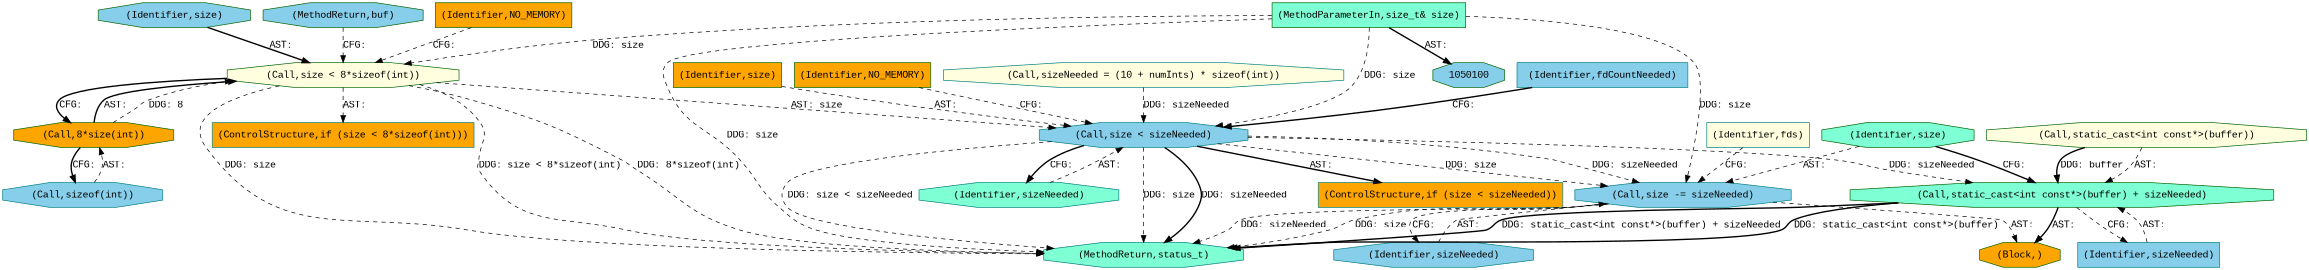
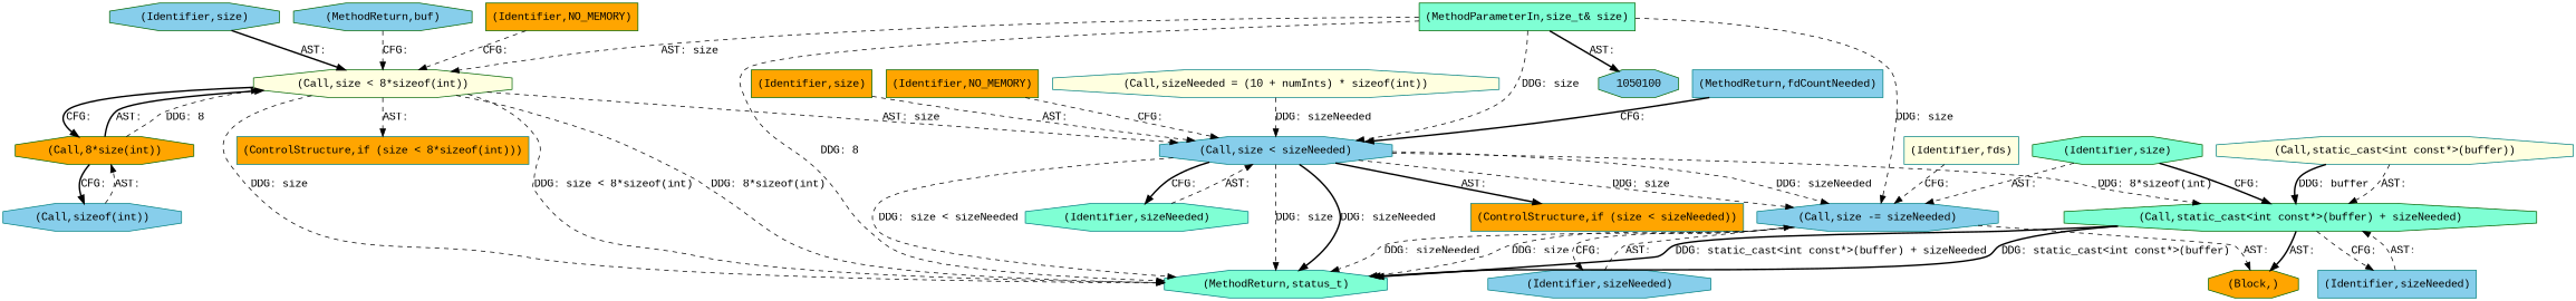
  digraph {
    fontname="Liberation Mono"
    node [color=teal fillcolor=skyblue fontname="Liberation Mono" shape=octagon style=filled]
    edge [fontname="Liberation Mono" style=dashed]
    n1 [color=darkgreen fillcolor=lightyellow label="(Call,size < 8*sizeof(int))"]
    n2 [color=darkgreen fillcolor=orange label="(Call,8*size(int))"]
    n3 [label="(Call,size < sizeNeeded)"]
    n4 [fillcolor=orange label="(ControlStructure,if (size < 8*sizeof(int)))" shape=box]
    n5 [fillcolor=aquamarine label="(MethodReturn,status_t)"]
    n6 [label="(Call,sizeof(int))"]
    n7 [label="(Call,size -= sizeNeeded)"]
    n8 [color=darkgreen fillcolor=aquamarine label="(Call,static_cast<int const*>(buffer) + sizeNeeded)"]
    n9 [fillcolor=aquamarine label="(Identifier,sizeNeeded)"]
    n10 [fillcolor=orange label="(ControlStructure,if (size < sizeNeeded))" shape=box]
    n11 [color=darkgreen fillcolor=aquamarine label="(MethodParameterIn,size_t& size)" shape=box]
    n12 [color=darkgreen label=1050100]
    n13 [color=darkgreen fillcolor=orange label="(Block,)"]
    n14 [label="(Identifier,sizeNeeded)"]
    n15 [label="(Identifier,sizeNeeded)" shape=box]
    n16 [color=darkgreen fillcolor=orange label="(Identifier,NO_MEMORY)" shape=box]
    n17 [fillcolor=lightyellow label="(Call,sizeNeeded = (10 + numInts) * sizeof(int))"]
    n18 [fillcolor=lightyellow label="(Identifier,fds)" shape=box]
    n19 [color=darkgreen label="(Identifier,size)"]
-   n20 [label="(Identifier,fdCountNeeded)" shape=box]
-   n21 [color=darkgreen fillcolor=lightyellow label="(Call,static_cast<int const*>(buffer))"]
+   n20 [label="(MethodReturn,fdCountNeeded)" shape=box]
+   n21 [fillcolor=lightyellow label="(Call,static_cast<int const*>(buffer))"]
    n22 [color=darkgreen fillcolor=aquamarine label="(Identifier,size)"]
    n23 [color=darkgreen label="(MethodReturn,buf)"]
    n24 [color=darkgreen fillcolor=orange label="(Identifier,size)" shape=box]
    n25 [color=darkgreen fillcolor=orange label="(Identifier,NO_MEMORY)" shape=box]
    n1 -> n2 [label="CFG: " style=bold]
    n1 -> n3 [label="AST: size"]
    n1 -> n4 [label="AST: "]
    n1 -> n5 [label="DDG: size"]
    n1 -> n5 [label="DDG: size < 8*sizeof(int)"]
    n1 -> n5 [label="DDG: 8*sizeof(int)"]
    n2 -> n1 [label="AST: " style=bold]
    n2 -> n1 [label="DDG: 8"]
    n2 -> n6 [label="CFG: " style=bold]
    n3 -> n5 [label="DDG: size < sizeNeeded"]
    n3 -> n5 [label="DDG: size"]
    n3 -> n5 [label="DDG: sizeNeeded" style=bold]
    n3 -> n7 [label="DDG: sizeNeeded"]
    n3 -> n7 [label="DDG: size"]
-   n3 -> n8 [label="DDG: sizeNeeded"]
+   n3 -> n8 [label="DDG: 8*sizeof(int)"]
    n3 -> n9 [label="CFG: " style=bold]
    n3 -> n10 [label="AST: " style=bold]
    n6 -> n2 [label="AST: "]
    n7 -> n5 [label="DDG: size"]
    n7 -> n5 [label="DDG: sizeNeeded"]
    n7 -> n13 [label="AST: "]
    n7 -> n14 [label="CFG: "]
    n8 -> n5 [label="DDG: static_cast<int const*>(buffer) + sizeNeeded" style=bold]
    n8 -> n5 [label="DDG: static_cast<int const*>(buffer)" style=bold]
    n8 -> n13 [label="AST: " style=bold]
    n8 -> n15 [label="CFG: "]
    n9 -> n3 [label="AST: "]
-   n11 -> n1 [label="DDG: size"]
+   n11 -> n1 [label="AST: size"]
    n11 -> n3 [label="DDG: size"]
-   n11 -> n5 [label="DDG: size"]
+   n11 -> n5 [label="DDG: 8"]
    n11 -> n7 [label="DDG: size"]
    n11 -> n12 [label="AST: " style=bold]
    n14 -> n7 [label="AST: "]
    n15 -> n8 [label="AST: "]
    n16 -> n3 [label="CFG: "]
    n17 -> n3 [label="DDG: sizeNeeded"]
    n18 -> n7 [label="CFG: "]
    n19 -> n1 [label="AST: " style=bold]
    n20 -> n3 [label="CFG: " style=bold]
    n21 -> n8 [label="AST: "]
    n21 -> n8 [label="DDG: buffer" style=bold]
    n22 -> n7 [label="AST: "]
    n22 -> n8 [label="CFG: " style=bold]
    n23 -> n1 [label="CFG: "]
    n24 -> n3 [label="AST: "]
    n25 -> n1 [label="CFG: "]
  }
